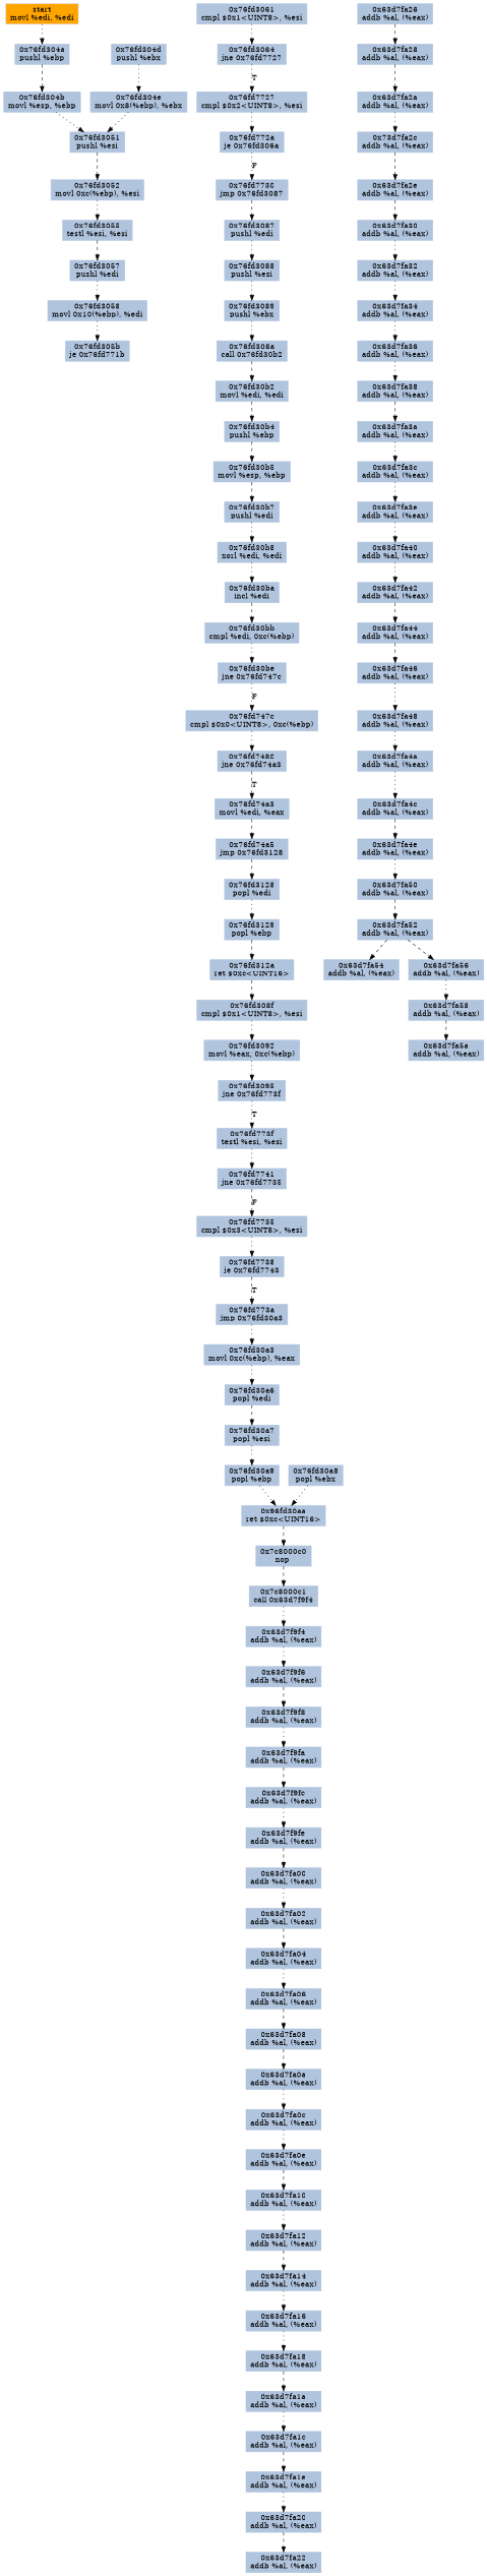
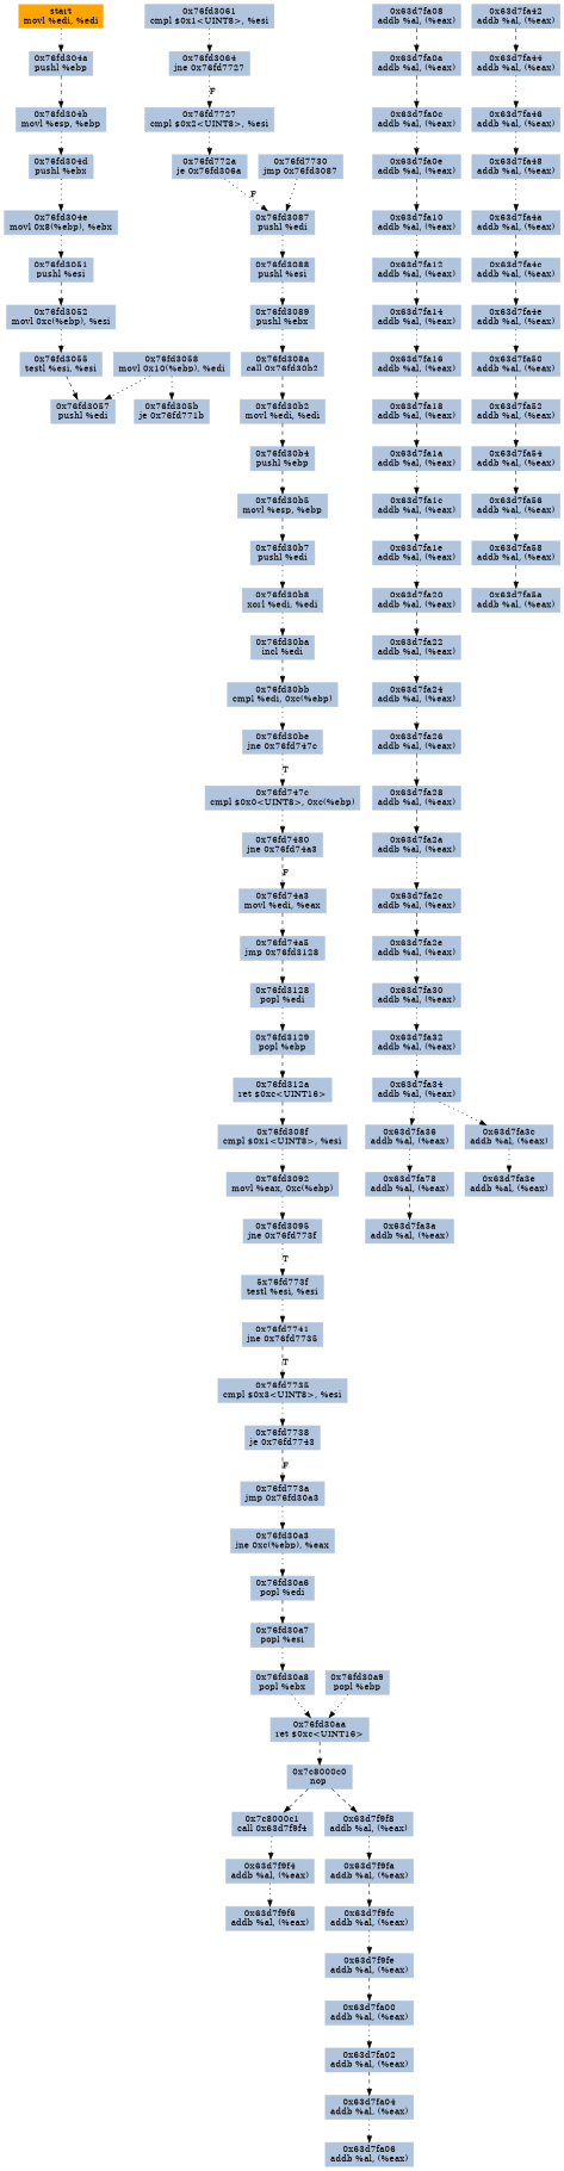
  digraph {
    node [color=lightsteelblue fillcolor=lightsteelblue shape=rectangle style=filled]
    edge [color="#000000" style=dotted]
    n1 [color=lightgrey fillcolor=orange label="start\nmovl %edi, %edi"]
    n2 [label="0x76fd304a\npushl %ebp"]
    n3 [label="0x76fd304b\nmovl %esp, %ebp"]
    n4 [label="0x76fd304d\npushl %ebx"]
    n5 [label="0x76fd304e\nmovl 0x8(%ebp), %ebx"]
    n6 [label="0x76fd3051\npushl %esi"]
    n7 [label="0x76fd3052\nmovl 0xc(%ebp), %esi"]
    n8 [label="0x76fd3055\ntestl %esi, %esi"]
    n9 [label="0x76fd3057\npushl %edi"]
    n10 [label="0x76fd3058\nmovl 0x10(%ebp), %edi"]
    n11 [label="0x76fd305b\nje 0x76fd771b"]
    n12 [label="0x76fd3061\ncmpl $0x1<UINT8>, %esi"]
    n13 [label="0x76fd3064\njne 0x76fd7727"]
    n14 [label="0x76fd7727\ncmpl $0x2<UINT8>, %esi"]
    n15 [label="0x76fd772a\nje 0x76fd306a"]
    n16 [label="0x76fd7730\njmp 0x76fd3087"]
    n17 [label="0x76fd3087\npushl %edi"]
    n18 [label="0x76fd3088\npushl %esi"]
    n19 [label="0x76fd3089\npushl %ebx"]
    n20 [label="0x76fd308a\ncall 0x76fd30b2"]
    n21 [label="0x76fd30b2\nmovl %edi, %edi"]
    n22 [label="0x76fd30b4\npushl %ebp"]
    n23 [label="0x76fd30b5\nmovl %esp, %ebp"]
    n24 [label="0x76fd30b7\npushl %edi"]
    n25 [label="0x76fd30b8\nxorl %edi, %edi"]
    n26 [label="0x76fd30ba\nincl %edi"]
    n27 [label="0x76fd30bb\ncmpl %edi, 0xc(%ebp)"]
    n28 [label="0x76fd30be\njne 0x76fd747c"]
    n29 [label="0x76fd747c\ncmpl $0x0<UINT8>, 0xc(%ebp)"]
    n30 [label="0x76fd7480\njne 0x76fd74a3"]
    n31 [label="0x76fd74a3\nmovl %edi, %eax"]
    n32 [label="0x76fd74a5\njmp 0x76fd3128"]
    n33 [label="0x76fd3128\npopl %edi"]
    n34 [label="0x76fd3129\npopl %ebp"]
    n35 [label="0x76fd312a\nret $0xc<UINT16>"]
    n36 [label="0x76fd308f\ncmpl $0x1<UINT8>, %esi"]
    n37 [label="0x76fd3092\nmovl %eax, 0xc(%ebp)"]
    n38 [label="0x76fd3095\njne 0x76fd773f"]
-   n39 [label="0x76fd773f\ntestl %esi, %esi"]
+   n39 [label="5x76fd773f\ntestl %esi, %esi"]
    n40 [label="0x76fd7741\njne 0x76fd7735"]
    n41 [label="0x76fd7735\ncmpl $0x3<UINT8>, %esi"]
    n42 [label="0x76fd7738\nje 0x76fd7743"]
    n43 [label="0x76fd773a\njmp 0x76fd30a3"]
-   n44 [label="0x76fd30a3\nmovl 0xc(%ebp), %eax"]
+   n44 [label="0x76fd30a3\njne 0xc(%ebp), %eax"]
    n45 [label="0x76fd30a6\npopl %edi"]
    n46 [label="0x76fd30a7\npopl %esi"]
    n47 [label="0x76fd30a8\npopl %ebx"]
-   n48 [label="0x96fd30aa\nret $0xc<UINT16>"]
+   n48 [label="0x76fd30aa\nret $0xc<UINT16>"]
    n49 [label="0x76fd30a9\npopl %ebp"]
    n50 [label="0x7c8000c0\nnop "]
    n51 [label="0x7c8000c1\ncall 0x63d7f9f4"]
    n52 [label="0x63d7f9f4\naddb %al, (%eax)"]
    n53 [label="0x63d7f9f6\naddb %al, (%eax)"]
    n54 [label="0x63d7f9f8\naddb %al, (%eax)"]
    n55 [label="0x63d7f9fa\naddb %al, (%eax)"]
    n56 [label="0x63d7f9fc\naddb %al, (%eax)"]
    n57 [label="0x63d7f9fe\naddb %al, (%eax)"]
    n58 [label="0x63d7fa00\naddb %al, (%eax)"]
    n59 [label="0x63d7fa02\naddb %al, (%eax)"]
    n60 [label="0x63d7fa04\naddb %al, (%eax)"]
    n61 [label="0x63d7fa06\naddb %al, (%eax)"]
    n62 [label="0x63d7fa08\naddb %al, (%eax)"]
    n63 [label="0x63d7fa0a\naddb %al, (%eax)"]
    n64 [label="0x63d7fa0c\naddb %al, (%eax)"]
    n65 [label="0x63d7fa0e\naddb %al, (%eax)"]
    n66 [label="0x63d7fa10\naddb %al, (%eax)"]
    n67 [label="0x63d7fa12\naddb %al, (%eax)"]
    n68 [label="0x63d7fa14\naddb %al, (%eax)"]
    n69 [label="0x63d7fa16\naddb %al, (%eax)"]
    n70 [label="0x63d7fa18\naddb %al, (%eax)"]
    n71 [label="0x63d7fa1a\naddb %al, (%eax)"]
    n72 [label="0x63d7fa1c\naddb %al, (%eax)"]
    n73 [label="0x63d7fa1e\naddb %al, (%eax)"]
    n74 [label="0x63d7fa20\naddb %al, (%eax)"]
    n75 [label="0x63d7fa22\naddb %al, (%eax)"]
+   n76 [label="0x63d7fa24\naddb %al, (%eax)"]
    n77 [label="0x63d7fa26\naddb %al, (%eax)"]
    n78 [label="0x63d7fa28\naddb %al, (%eax)"]
    n79 [label="0x63d7fa2a\naddb %al, (%eax)"]
-   n80 [label="0x73d7fa2c\naddb %al, (%eax)"]
+   n80 [label="0x63d7fa2c\naddb %al, (%eax)"]
    n81 [label="0x63d7fa2e\naddb %al, (%eax)"]
    n82 [label="0x63d7fa30\naddb %al, (%eax)"]
    n83 [label="0x63d7fa32\naddb %al, (%eax)"]
    n84 [label="0x63d7fa34\naddb %al, (%eax)"]
    n85 [label="0x63d7fa36\naddb %al, (%eax)"]
-   n86 [label="0x63d7fa38\naddb %al, (%eax)"]
+   n86 [label="0x63d7fa78\naddb %al, (%eax)"]
    n87 [label="0x63d7fa3a\naddb %al, (%eax)"]
    n88 [label="0x63d7fa3c\naddb %al, (%eax)"]
    n89 [label="0x63d7fa3e\naddb %al, (%eax)"]
-   n90 [label="0x63d7fa40\naddb %al, (%eax)"]
    n91 [label="0x63d7fa42\naddb %al, (%eax)"]
    n92 [label="0x63d7fa44\naddb %al, (%eax)"]
    n93 [label="0x63d7fa46\naddb %al, (%eax)"]
    n94 [label="0x63d7fa48\naddb %al, (%eax)"]
    n95 [label="0x63d7fa4a\naddb %al, (%eax)"]
    n96 [label="0x63d7fa4c\naddb %al, (%eax)"]
    n97 [label="0x63d7fa4e\naddb %al, (%eax)"]
    n98 [label="0x63d7fa50\naddb %al, (%eax)"]
    n99 [label="0x63d7fa52\naddb %al, (%eax)"]
    n100 [label="0x63d7fa54\naddb %al, (%eax)"]
    n101 [label="0x63d7fa56\naddb %al, (%eax)"]
    n102 [label="0x63d7fa58\naddb %al, (%eax)"]
    n103 [label="0x63d7fa5a\naddb %al, (%eax)"]
    n1 -> n2
    n2 -> n3 [style=dashed]
-   n3 -> n6
+   n3 -> n4
    n4 -> n5
    n5 -> n6
    n6 -> n7 [style=dashed]
    n7 -> n8
    n8 -> n9 [style=dashed]
-   n9 -> n10
+   n10 -> n9
    n10 -> n11
    n12 -> n13
-   n13 -> n14 [label=T]
+   n13 -> n14 [label=F]
    n14 -> n15
-   n15 -> n16 [label=F]
-   n16 -> n17 [style=dashed]
+   n15 -> n17 [label=F]
+   n16 -> n17
    n17 -> n18
    n18 -> n19
    n19 -> n20
    n20 -> n21 [style=dashed]
    n21 -> n22 [style=dashed]
    n22 -> n23 [style=dashed]
    n23 -> n24 [style=dashed]
    n24 -> n25
    n25 -> n26
    n26 -> n27 [style=dashed]
    n27 -> n28
-   n28 -> n29 [label=F]
+   n28 -> n29 [label=T]
    n29 -> n30
-   n30 -> n31 [label=T style=dashed]
+   n30 -> n31 [label=F style=dashed]
    n31 -> n32 [style=dashed]
    n32 -> n33 [style=dashed]
    n33 -> n34
    n34 -> n35 [style=dashed]
    n35 -> n36 [style=dashed]
    n36 -> n37
    n37 -> n38
    n38 -> n39 [label=T]
    n39 -> n40
-   n40 -> n41 [label=F style=dashed]
+   n40 -> n41 [label=T style=dashed]
    n41 -> n42
-   n42 -> n43 [label=T style=dashed]
+   n42 -> n43 [label=F style=dashed]
    n43 -> n44
    n44 -> n45
    n45 -> n46 [style=dashed]
-   n46 -> n49
+   n46 -> n47
    n47 -> n48
    n48 -> n50 [style=dashed]
    n49 -> n48
    n50 -> n51 [style=dashed]
    n51 -> n52
    n52 -> n53
-   n53 -> n54 [style=dashed]
+   n50 -> n54 [style=dashed]
    n54 -> n55
    n55 -> n56 [style=dashed]
    n56 -> n57
    n57 -> n58 [style=dashed]
    n58 -> n59
    n59 -> n60 [style=dashed]
    n60 -> n61
-   n61 -> n62 [style=dashed]
    n62 -> n63 [style=dashed]
-   n63 -> n64
+   n63 -> n64 [style=dashed]
    n64 -> n65
    n65 -> n66 [style=dashed]
    n66 -> n67
    n67 -> n68 [style=dashed]
    n68 -> n69
    n69 -> n70
    n70 -> n71 [style=dashed]
    n71 -> n72
    n72 -> n73 [style=dashed]
    n73 -> n74
    n74 -> n75 [style=dashed]
+   n75 -> n76
+   n76 -> n77
    n77 -> n78 [style=dashed]
    n78 -> n79 [style=dashed]
    n79 -> n80
    n80 -> n81 [style=dashed]
    n81 -> n82 [style=dashed]
    n82 -> n83
    n83 -> n84
    n84 -> n85
    n85 -> n86
    n86 -> n87 [style=dashed]
-   n87 -> n88
+   n84 -> n88
    n88 -> n89
-   n89 -> n90
-   n90 -> n91
    n91 -> n92 [style=dashed]
-   n92 -> n93 [style=dashed]
+   n92 -> n93
    n93 -> n94
    n94 -> n95
-   n95 -> n96
+   n95 -> n96 [style=dashed]
    n96 -> n97 [style=dashed]
    n97 -> n98
    n98 -> n99 [style=dashed]
    n99 -> n100 [style=dashed]
-   n99 -> n101 [style=dashed]
+   n100 -> n101 [style=dashed]
    n101 -> n102
    n102 -> n103 [style=dashed]
  }
